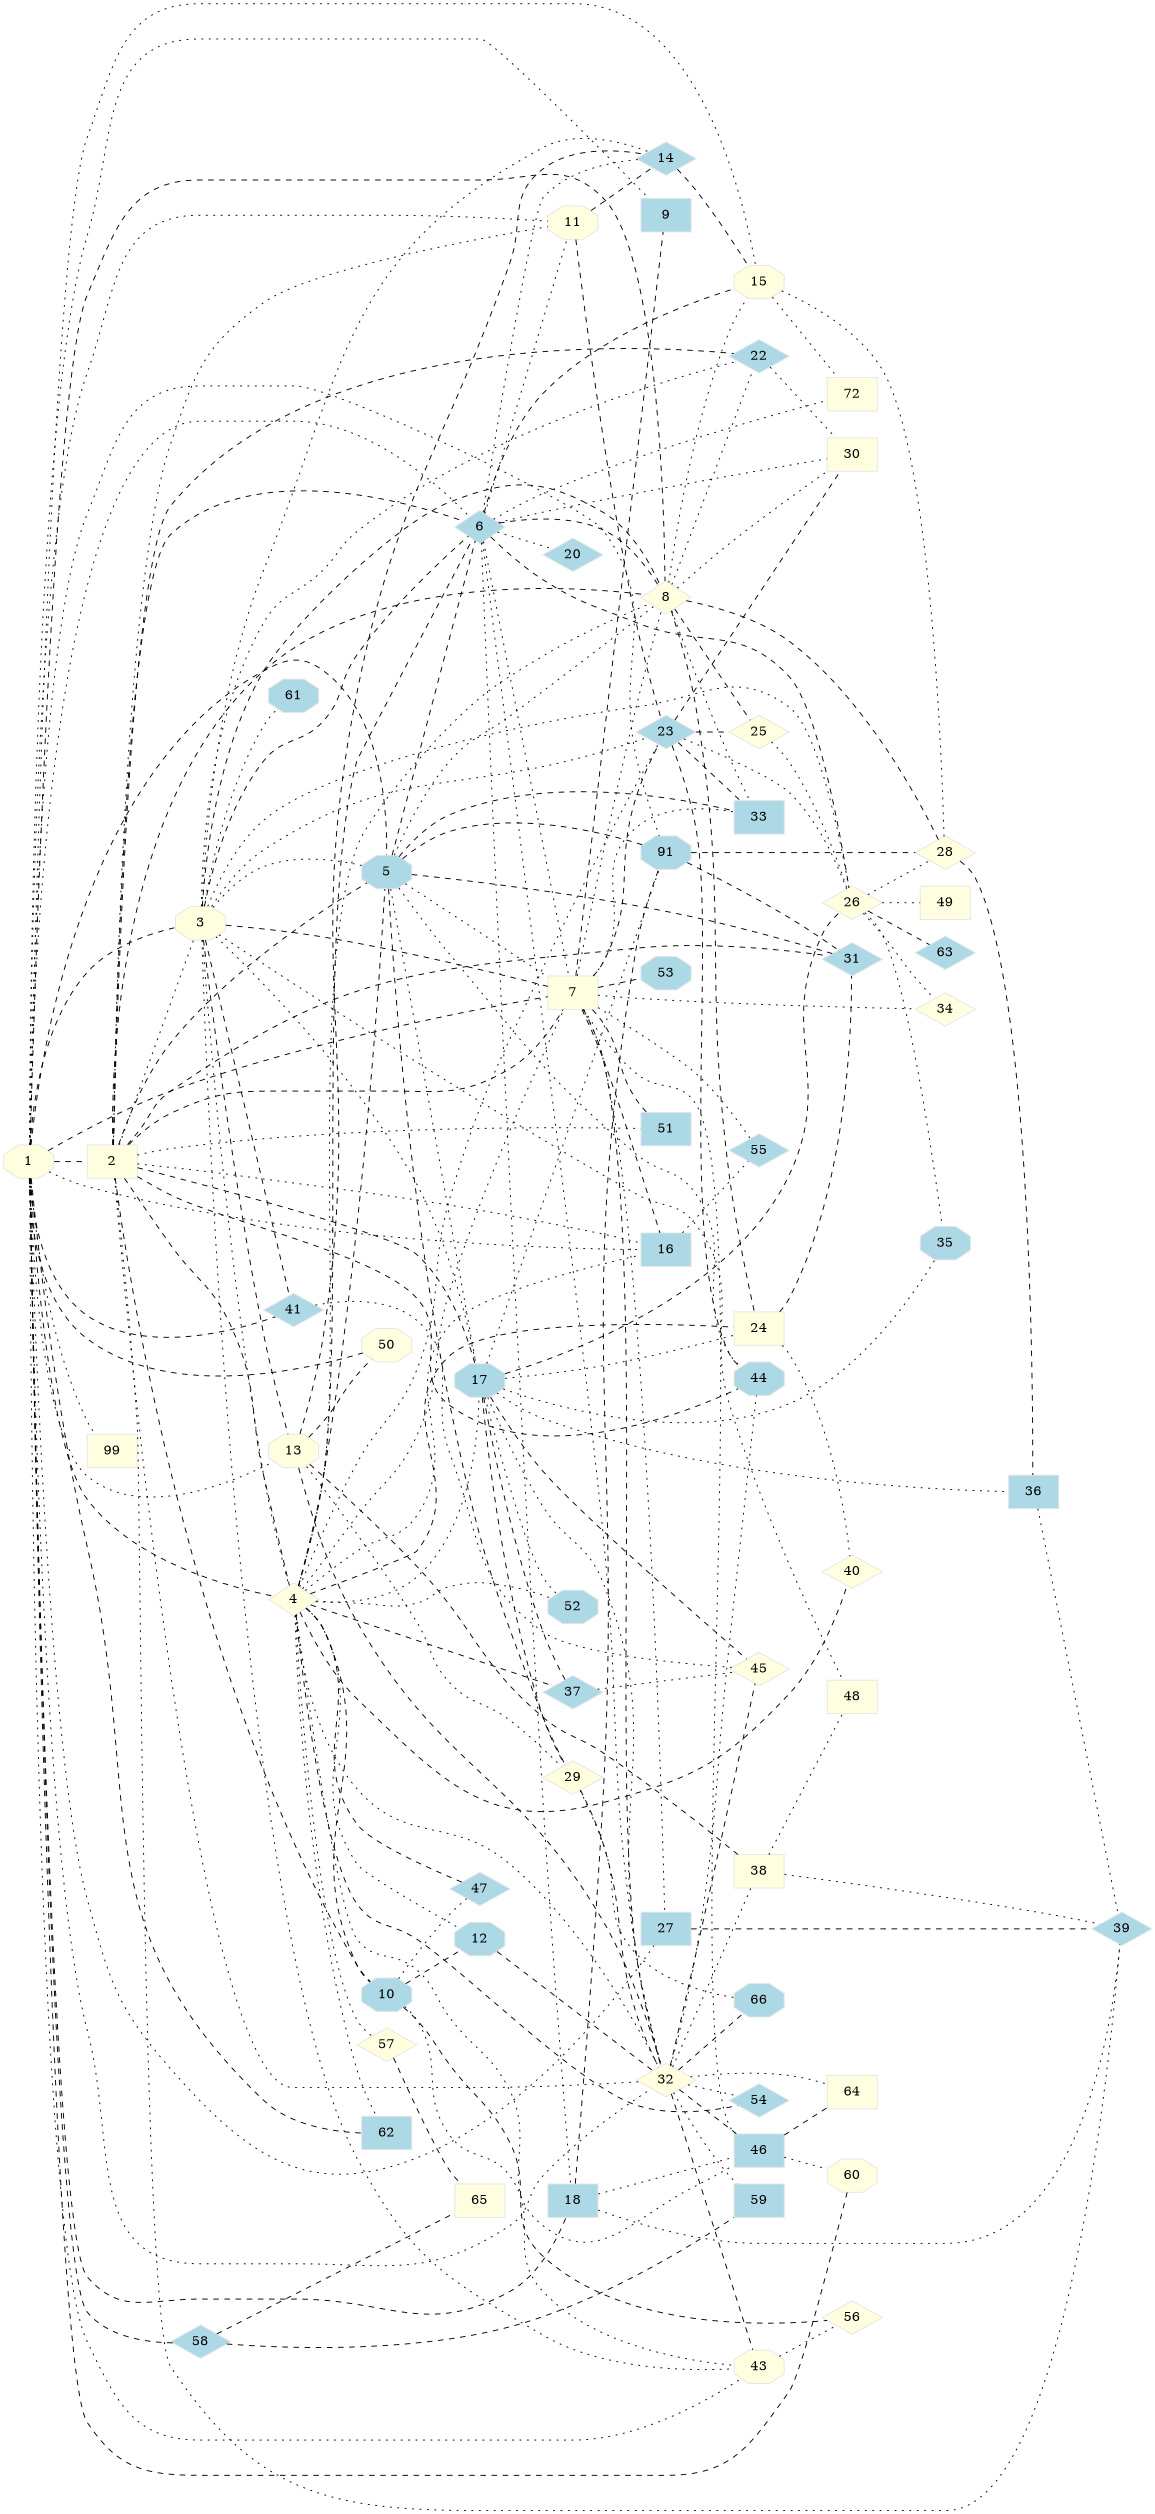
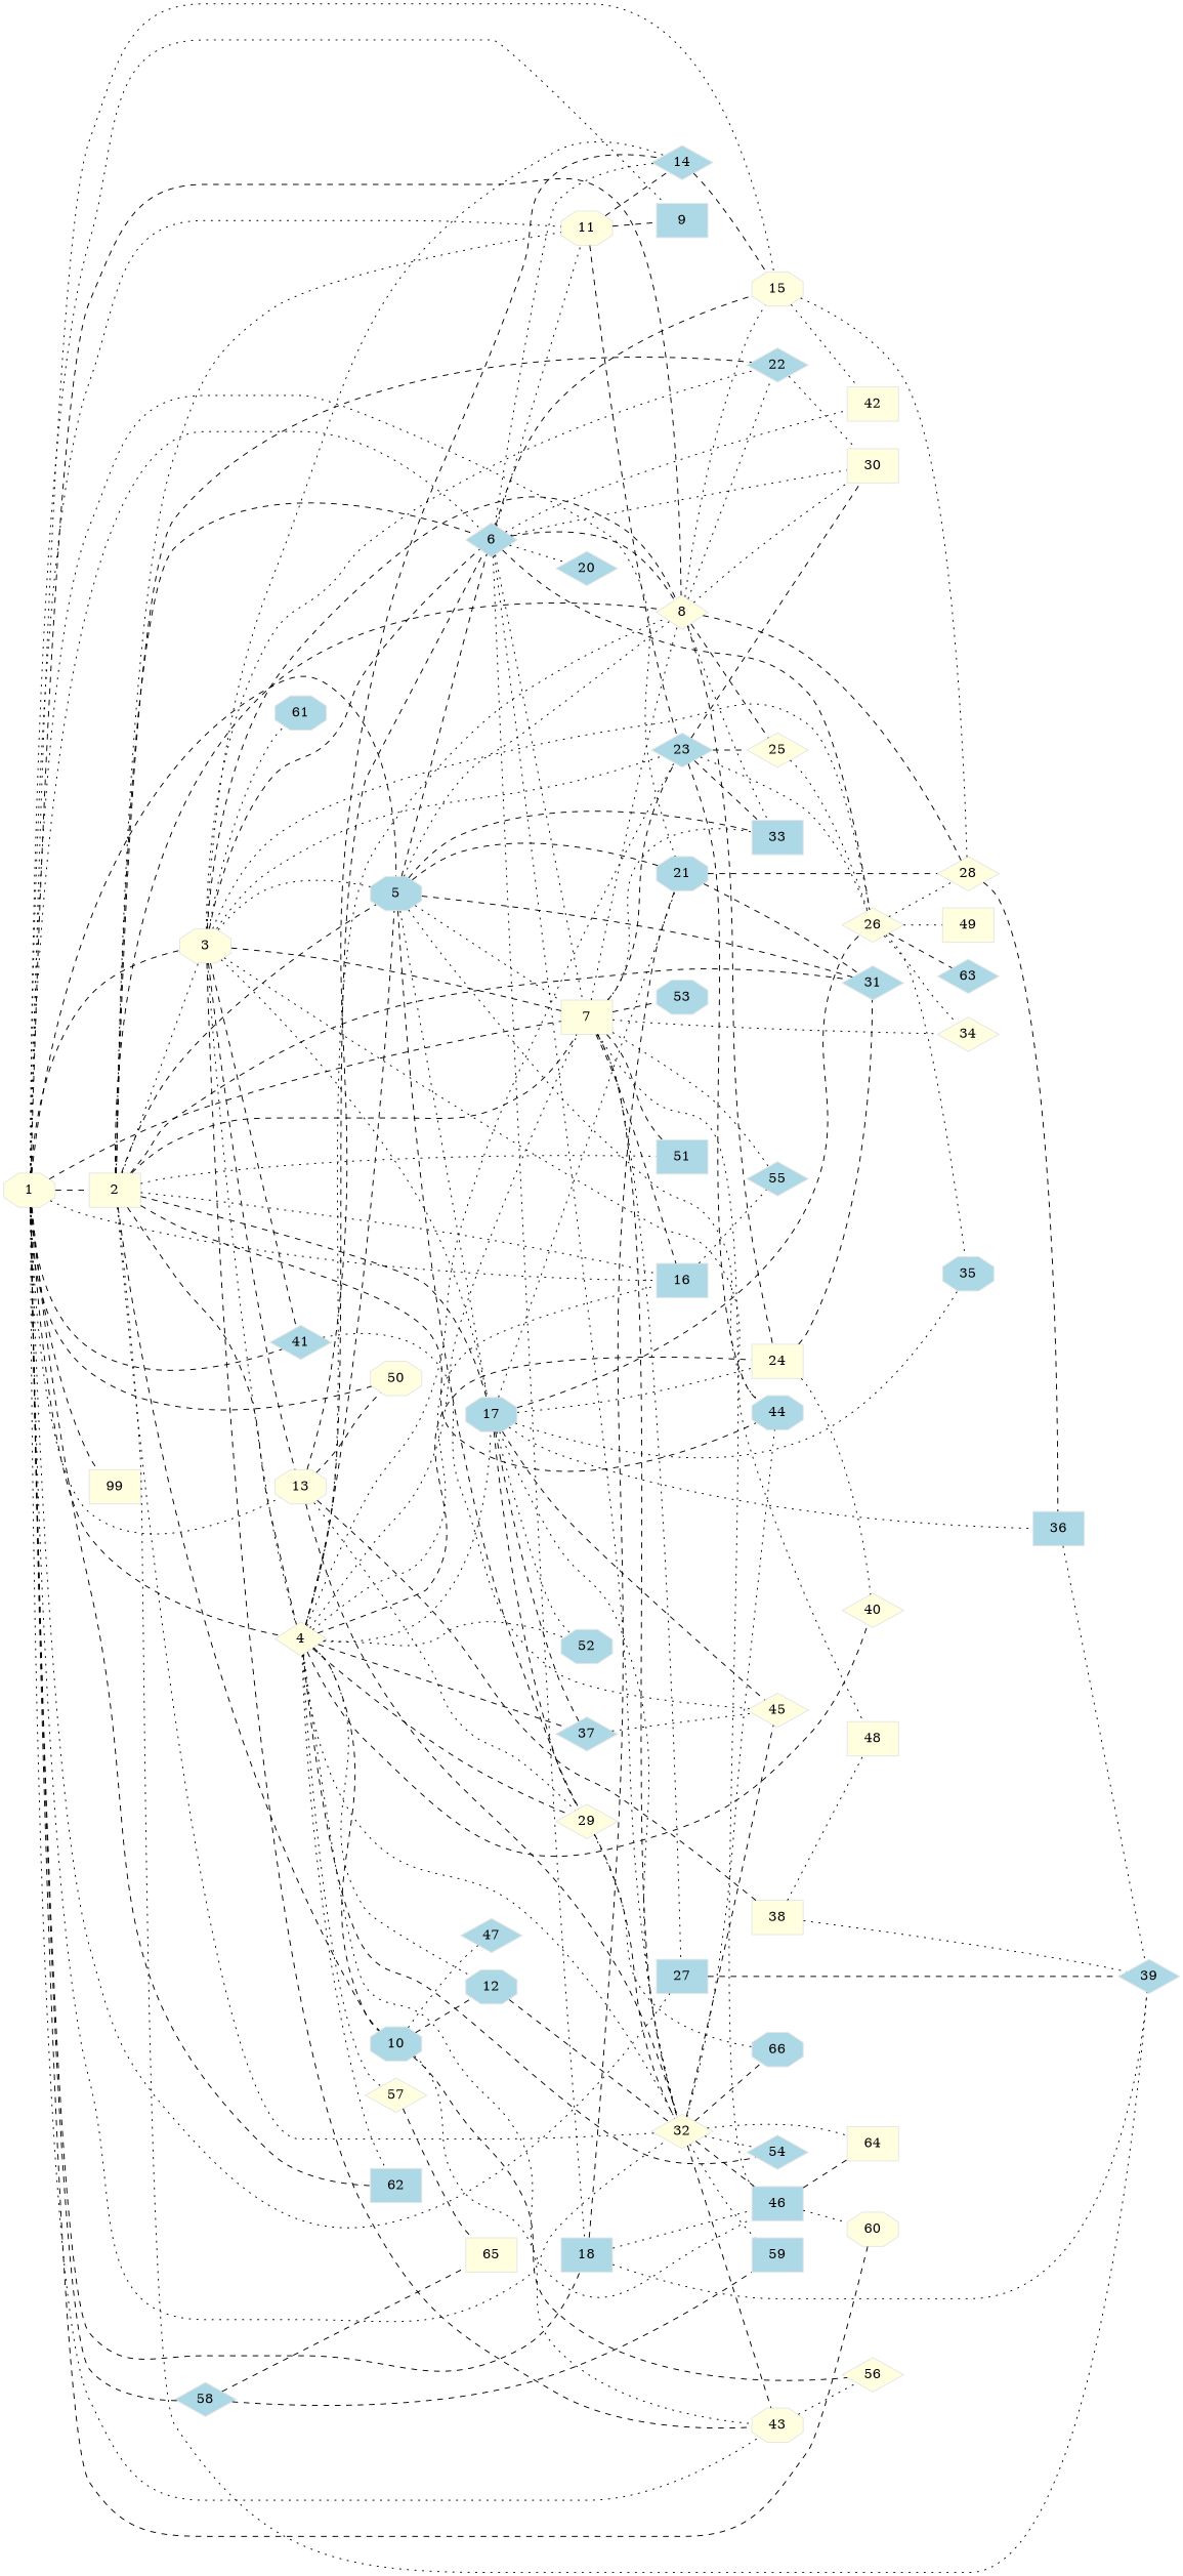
  graph {
    rankdir=LR
    node [color=gray90 fillcolor=lightblue shape=diamond style=filled]
    edge [style=dotted weight=1.0]
    1 [fillcolor=lightyellow shape=octagon]
    2 [fillcolor=lightyellow shape=box]
    3 [fillcolor=lightyellow shape=octagon]
    4 [fillcolor=lightyellow]
    5 [shape=octagon]
    6
    7 [fillcolor=lightyellow shape=box]
    8 [fillcolor=lightyellow]
    9 [shape=box]
    11 [fillcolor=lightyellow shape=octagon]
    13 [fillcolor=lightyellow shape=octagon]
    15 [fillcolor=lightyellow shape=octagon]
    16 [shape=box]
    18 [shape=box]
    n15 [fillcolor=lightyellow label=99 shape=box]
-   21 [shape=octagon label=91]
+   21 [shape=octagon]
    27 [shape=box]
    32 [fillcolor=lightyellow]
    41
    43 [fillcolor=lightyellow shape=octagon]
    50 [fillcolor=lightyellow shape=octagon]
    58
    60 [fillcolor=lightyellow shape=octagon]
    62 [shape=box]
    10 [shape=octagon]
    17 [shape=octagon]
    22
    31
    39
    44 [shape=octagon]
    51 [shape=box]
    14
    23
    26 [fillcolor=lightyellow]
    48 [fillcolor=lightyellow shape=box]
    61 [shape=octagon]
    12 [shape=octagon]
    24 [fillcolor=lightyellow shape=box]
    37
    40 [fillcolor=lightyellow]
    46 [shape=box]
    47
    52 [shape=octagon]
    54
    57 [fillcolor=lightyellow]
    29 [fillcolor=lightyellow]
    33 [shape=box]
    20
    30 [fillcolor=lightyellow shape=box]
-   42 [fillcolor=lightyellow shape=box label=72]
+   42 [fillcolor=lightyellow shape=box]
    34 [fillcolor=lightyellow]
    53 [shape=octagon]
    55
    25 [fillcolor=lightyellow]
    28 [fillcolor=lightyellow]
    38 [fillcolor=lightyellow shape=box]
    45 [fillcolor=lightyellow]
    66 [shape=octagon]
    59 [shape=box]
    64 [fillcolor=lightyellow shape=box]
    56 [fillcolor=lightyellow]
    65 [fillcolor=lightyellow shape=box]
    35 [shape=octagon]
    36 [shape=box]
    49 [fillcolor=lightyellow shape=box]
    63
    1 -- 2 [style=dashed weight=4.0]
    1 -- 3 [style=dashed weight=2.0]
    1 -- 4 [style=dashed weight=3.0]
    1 -- 5 [style=dashed weight=3.0]
    1 -- 6 [weight=2.0]
    1 -- 7 [style=dashed weight=3.0]
    1 -- 8 [style=dashed weight=3.0]
    1 -- 9
    1 -- 11
    1 -- 13
    1 -- 15
    1 -- 16
    1 -- 18 [style=dashed]
-   1 -- n15
+   1 -- n15 [style=dashed]
    1 -- 21 [weight=2.0]
    1 -- 27
    1 -- 32
    1 -- 41 [style=dashed]
    1 -- 43 [weight=2.0]
    1 -- 50 [style=dashed]
    1 -- 58 [style=dashed weight=2.0]
    1 -- 60 [style=dashed]
    1 -- 62 [style=dashed]
    2 -- 3 [weight=3.0]
    2 -- 4 [style=dashed weight=2.0]
    2 -- 5 [style=dashed weight=2.0]
    2 -- 6 [style=dashed weight=2.0]
    2 -- 7 [style=dashed weight=2.0]
    2 -- 8 [style=dashed weight=2.0]
    2 -- 11
    2 -- 16 [weight=2.0]
    2 -- 32 [weight=10.0]
    2 -- 10 [style=dashed]
    2 -- 17 [style=dashed]
    2 -- 22 [style=dashed]
    2 -- 31 [style=dashed]
    2 -- 39
    2 -- 44 [style=dashed weight=2.0]
    2 -- 51
    3 -- 4
    3 -- 5
    3 -- 6 [style=dashed]
    3 -- 7 [style=dashed]
    3 -- 8 [style=dashed weight=2.0]
    3 -- 13 [style=dashed weight=2.0]
    3 -- 41 [style=dashed]
-   3 -- 43
+   3 -- 43 [style=dashed]
    3 -- 17
    3 -- 22
    3 -- 14 [weight=2.0]
    3 -- 23
    3 -- 26 [weight=2.0]
    3 -- 48
    3 -- 61
    4 -- 5 [style=dashed]
    4 -- 6 [style=dashed weight=2.0]
    4 -- 7
    4 -- 8 [weight=2.0]
    4 -- 16
    4 -- 32
    4 -- 62
    4 -- 10 [style=dashed]
    4 -- 17
    4 -- 23
    4 -- 12
    4 -- 24 [style=dashed]
    4 -- 37 [style=dashed]
    4 -- 40 [style=dashed]
    4 -- 46
-   4 -- 47 [style=dashed]
+   4 -- 29 [style=dashed]
    4 -- 52
    4 -- 54 [style=dashed]
    4 -- 57
    5 -- 6 [style=dashed]
    5 -- 7
    5 -- 8
    5 -- 21 [style=dashed]
    5 -- 17 [weight=6.0]
    5 -- 31 [style=dashed]
    5 -- 44
    5 -- 29 [style=dashed]
    5 -- 33 [style=dashed]
    6 -- 7
    6 -- 8 [style=dashed]
    6 -- 11
    6 -- 15 [style=dashed]
    6 -- 18
    6 -- 32
    6 -- 14
    6 -- 26 [style=dashed]
    6 -- 20
    6 -- 30
    6 -- 42
    7 -- 8 [weight=2.0]
-   7 -- 9 [style=dashed]
+   11 -- 9 [style=dashed]
    7 -- 16 [style=dashed]
    7 -- 27
    7 -- 32 [style=dashed]
    7 -- 51 [style=dashed]
    7 -- 23 [style=dashed]
    7 -- 46
    7 -- 33
    7 -- 34
    7 -- 53 [style=dashed]
    7 -- 55
    8 -- 15
    8 -- 22
    8 -- 24 [style=dashed weight=2.0]
    8 -- 33
    8 -- 30
    8 -- 25 [style=dashed]
    8 -- 28 [style=dashed]
    11 -- 14 [style=dashed weight=3.0]
    11 -- 23 [style=dashed]
    13 -- 32 [style=dashed]
    13 -- 50 [style=dashed]
    13 -- 14 [style=dashed]
    13 -- 29
    13 -- 38 [style=dashed]
    15 -- 42
    15 -- 28
    16 -- 55
    18 -- 21 [style=dashed]
    18 -- 39
    18 -- 46
    21 -- 31 [style=dashed]
    21 -- 28 [style=dashed]
    27 -- 39 [style=dashed]
    32 -- 43 [style=dashed]
    32 -- 44
    32 -- 46 [style=dashed]
    32 -- 54
-   32 -- 38
    32 -- 45 [style=dashed]
    32 -- 66 [style=dashed]
    32 -- 59
    32 -- 64
    41 -- 45
    43 -- 56
    58 -- 59 [style=dashed]
    58 -- 65 [style=dashed]
    10 -- 43
    10 -- 12 [style=dashed]
    10 -- 47
    10 -- 56 [style=dashed]
    17 -- 21
    17 -- 32
    17 -- 26 [style=dashed weight=2.0]
    17 -- 24
    17 -- 37 [style=dashed]
    17 -- 52
    17 -- 29 [style=dashed]
    17 -- 45 [style=dashed]
    17 -- 35
    17 -- 36
    22 -- 30
    14 -- 15 [style=dashed]
    23 -- 44 [style=dashed weight=2.0]
    23 -- 26
    23 -- 33 [style=dashed]
    23 -- 30 [style=dashed]
    23 -- 25 [style=dashed]
    26 -- 34
    26 -- 28
    26 -- 35
    26 -- 49 [weight=2.0]
    26 -- 63 [style=dashed]
    12 -- 32 [style=dashed]
    24 -- 31 [style=dashed]
    24 -- 40
    37 -- 45
    46 -- 60
    46 -- 64 [style=dashed]
    57 -- 65 [style=dashed]
    29 -- 32 [style=dashed]
    29 -- 66
    25 -- 26
    28 -- 36 [style=dashed]
    38 -- 39
    38 -- 48
    36 -- 39
  }
